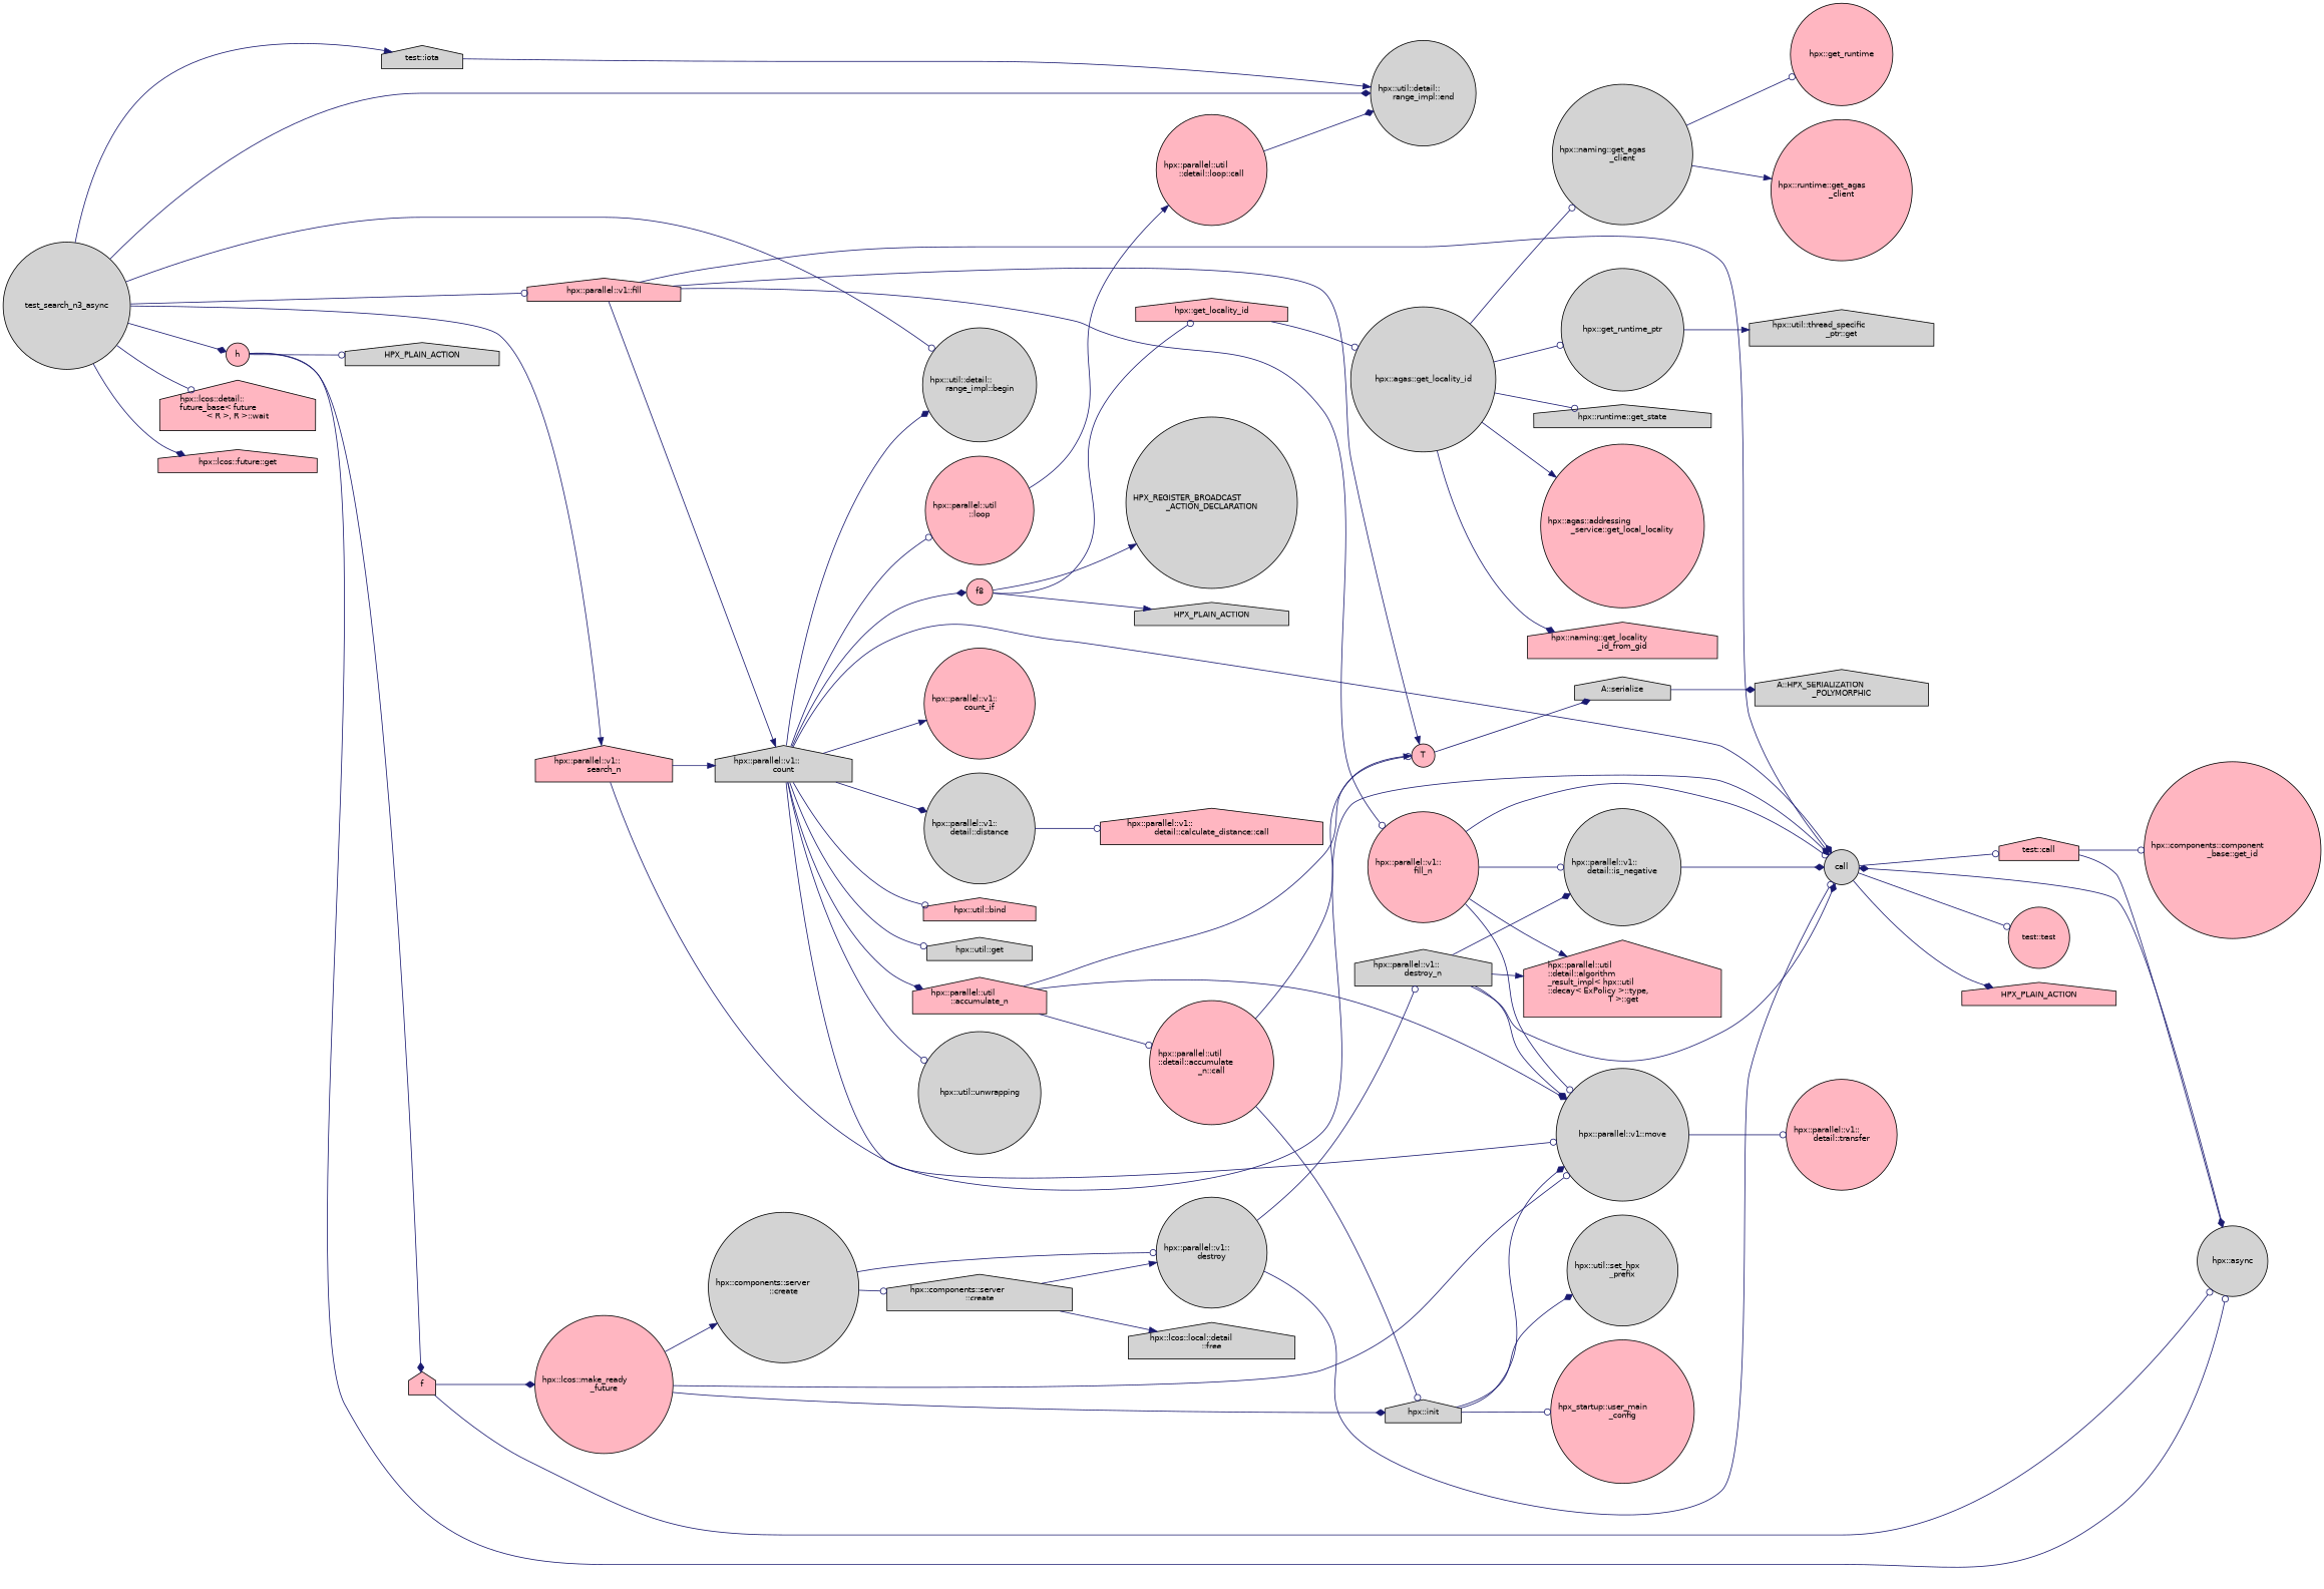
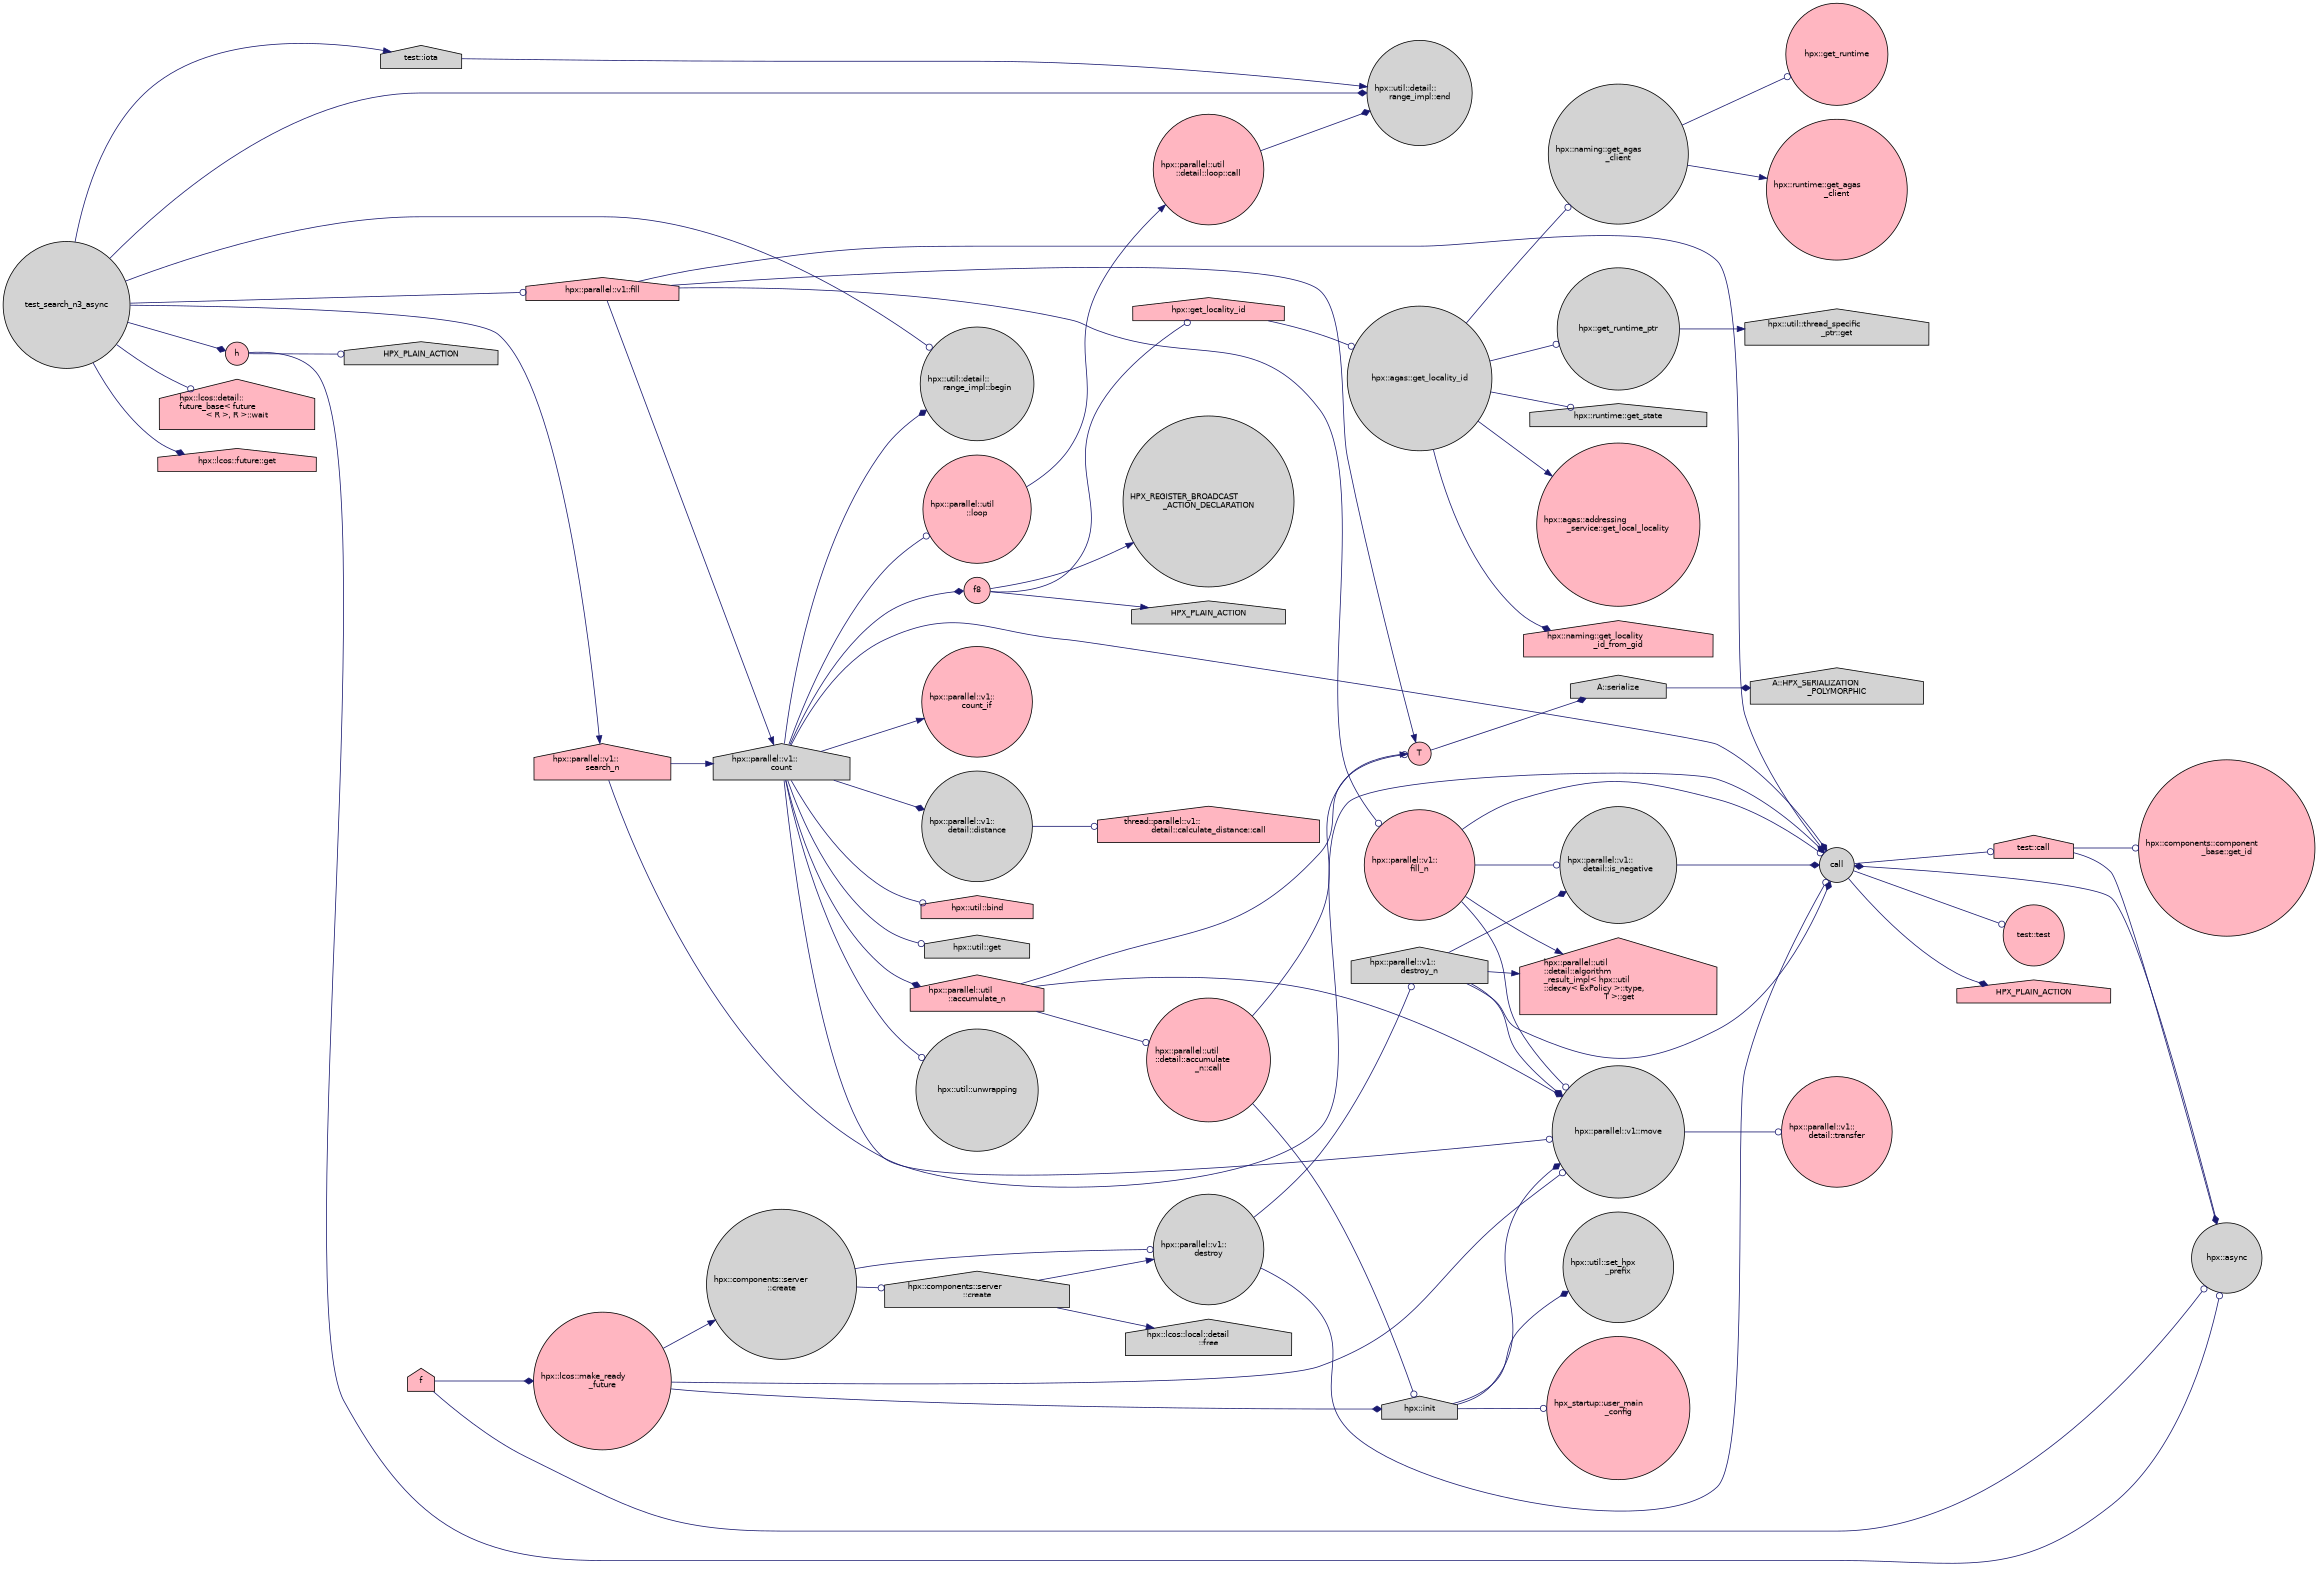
  digraph {
    rankdir=LR
    node [color=black fillcolor=lightgrey fontname=Helvetica fontsize=10 shape=circle style=filled]
    edge [arrowhead=odot color=midnightblue fontname=Helvetica fontsize=10 labelfontname=Helvetica labelfontsize=10 style=solid]
    n1 [fontcolor=black height=0.2 label=test_search_n3_async width=0.4]
    n2 [fillcolor=lightpink height=0.2 label="hpx::parallel::v1::fill" shape=house width=0.4]
    n3 [height=0.2 label="hpx::util::detail::\lrange_impl::end" width=0.4]
    n4 [height=0.2 label="hpx::util::detail::\lrange_impl::begin" width=0.4]
    n5 [height=0.2 label="test::iota" shape=house width=0.4]
    n6 [fillcolor=lightpink height=0.2 label=h width=0.4]
    n7 [fillcolor=lightpink height=0.2 label="hpx::parallel::v1::\lsearch_n" shape=house width=0.4]
    n8 [fillcolor=lightpink height=0.2 label="hpx::lcos::detail::\lfuture_base\< future\l\< R \>, R \>::wait" shape=house width=0.4]
    n9 [fillcolor=lightpink height=0.2 label="hpx::lcos::future::get" shape=house width=0.4]
    n10 [fillcolor=lightpink height=0.2 label="hpx::parallel::v1::\lfill_n" width=0.4]
    n11 [height=0.2 label=call width=0.4]
    n12 [height=0.2 label="hpx::parallel::v1::\lcount" shape=house width=0.4]
    n13 [fillcolor=lightpink height=0.2 label=T width=0.4]
    n14 [height=0.2 label="hpx::async" width=0.4]
    n15 [fillcolor=lightpink height=0.2 label=f shape=house width=0.4]
    n16 [height=0.2 label=HPX_PLAIN_ACTION shape=house width=0.4]
    n17 [height=0.2 label="hpx::parallel::v1::\ldetail::is_negative" width=0.4]
    n18 [fillcolor=lightpink height=0.2 label="hpx::parallel::util\l::detail::algorithm\l_result_impl\< hpx::util\l::decay\< ExPolicy \>::type,\l T \>::get" shape=house width=0.4]
    n19 [height=0.2 label="hpx::parallel::v1::move" width=0.4]
    n20 [fillcolor=lightpink height=0.2 label="test::test" width=0.4]
    n21 [fillcolor=lightpink height=0.2 label=HPX_PLAIN_ACTION shape=house width=0.4]
    n22 [fillcolor=lightpink height=0.2 label="test::call" shape=house width=0.4]
    n23 [fillcolor=lightpink height=0.2 label="hpx::parallel::v1::\lcount_if" width=0.4]
    n24 [fillcolor=lightpink height=0.2 label=f8 width=0.4]
    n25 [fillcolor=lightpink height=0.2 label="hpx::parallel::util\l::loop" width=0.4]
    n26 [fillcolor=lightpink height=0.2 label="hpx::util::bind" shape=house width=0.4]
    n27 [height=0.2 label="hpx::util::get" shape=house width=0.4]
    n28 [height=0.2 label="hpx::parallel::v1::\ldetail::distance" width=0.4]
    n29 [height=0.2 label="hpx::util::unwrapping" width=0.4]
    n30 [fillcolor=lightpink height=0.2 label="hpx::parallel::util\l::accumulate_n" shape=house width=0.4]
    n31 [height=0.2 label="A::serialize" shape=house width=0.4]
    n32 [fillcolor=lightpink height=0.2 label="hpx::parallel::v1::\ldetail::transfer" width=0.4]
    n33 [fillcolor=lightpink height=0.2 label="hpx::components::component\l_base::get_id" width=0.4]
    n34 [fillcolor=lightpink height=0.2 label="hpx::get_locality_id" shape=house width=0.4]
    n35 [height=0.2 label=HPX_PLAIN_ACTION shape=house width=0.4]
    n36 [height=0.2 label="HPX_REGISTER_BROADCAST\l_ACTION_DECLARATION" width=0.4]
    n37 [fillcolor=lightpink height=0.2 label="hpx::parallel::util\l::detail::loop::call" width=0.4]
-   n38 [fillcolor=lightpink height=0.2 label="hpx::parallel::v1::\ldetail::calculate_distance::call" shape=house width=0.4]
+   n38 [fillcolor=lightpink height=0.2 label="thread::parallel::v1::\ldetail::calculate_distance::call" shape=house width=0.4]
    n39 [fillcolor=lightpink height=0.2 label="hpx::parallel::util\l::detail::accumulate\l_n::call" width=0.4]
    n40 [height=0.2 label="hpx::agas::get_locality_id" width=0.4]
    n41 [height=0.2 label="hpx::get_runtime_ptr" width=0.4]
    n42 [height=0.2 label="hpx::runtime::get_state" shape=house width=0.4]
    n43 [height=0.2 label="hpx::naming::get_agas\l_client" width=0.4]
    n44 [fillcolor=lightpink height=0.2 label="hpx::agas::addressing\l_service::get_local_locality" width=0.4]
    n45 [fillcolor=lightpink height=0.2 label="hpx::naming::get_locality\l_id_from_gid" shape=house width=0.4]
    n46 [height=0.2 label="hpx::util::thread_specific\l_ptr::get" shape=house width=0.4]
    n47 [fillcolor=lightpink height=0.2 label="hpx::get_runtime" width=0.4]
    n48 [fillcolor=lightpink height=0.2 label="hpx::runtime::get_agas\l_client" width=0.4]
    n49 [height=0.2 label="hpx::init" shape=house width=0.4]
    n50 [height=0.2 label="hpx::util::set_hpx\l_prefix" width=0.4]
    n51 [fillcolor=lightpink height=0.2 label="hpx_startup::user_main\l_config" width=0.4]
    n52 [height=0.2 label="A::HPX_SERIALIZATION\l_POLYMORPHIC" shape=house width=0.4]
    n53 [fillcolor=lightpink height=0.2 label="hpx::lcos::make_ready\l_future" width=0.4]
    n54 [height=0.2 label="hpx::components::server\l::create" width=0.4]
    n55 [height=0.2 label="hpx::components::server\l::create" shape=house width=0.4]
    n56 [height=0.2 label="hpx::parallel::v1::\ldestroy" width=0.4]
    n57 [height=0.2 label="hpx::lcos::local::detail\l::free" shape=house width=0.4]
    n58 [height=0.2 label="hpx::parallel::v1::\ldestroy_n" shape=house width=0.4]
    n1 -> n2
    n1 -> n3 [arrowhead=diamond]
    n1 -> n4
    n1 -> n5 [arrowhead=normal]
    n1 -> n6 [arrowhead=diamond]
    n1 -> n7 [arrowhead=normal]
    n1 -> n8
    n1 -> n9 [arrowhead=diamond]
    n2 -> n10
    n2 -> n11
    n2 -> n12 [arrowhead=normal]
    n2 -> n13 [arrowhead=normal]
    n5 -> n3 [arrowhead=normal]
    n6 -> n14
-   n6 -> n15 [arrowhead=diamond]
    n6 -> n16
    n7 -> n11 [arrowhead=diamond]
    n7 -> n12 [arrowhead=normal]
    n10 -> n11
    n10 -> n17
    n10 -> n18 [arrowhead=normal]
    n10 -> n19
    n11 -> n20
    n11 -> n21 [arrowhead=diamond]
    n11 -> n22
    n12 -> n4 [arrowhead=diamond]
    n12 -> n11 [arrowhead=diamond]
    n12 -> n19
    n12 -> n23 [arrowhead=normal]
    n12 -> n24 [arrowhead=diamond]
    n12 -> n25
    n12 -> n26
    n12 -> n27
    n12 -> n28 [arrowhead=diamond]
    n12 -> n29
    n12 -> n30 [arrowhead=diamond]
    n13 -> n31 [arrowhead=diamond]
    n14 -> n11 [arrowhead=diamond]
    n15 -> n14
    n15 -> n53 [arrowhead=diamond]
    n17 -> n11 [arrowhead=diamond]
    n19 -> n32
    n22 -> n14 [arrowhead=diamond]
    n22 -> n33
    n24 -> n34
    n24 -> n35 [arrowhead=normal]
    n24 -> n36 [arrowhead=normal]
    n25 -> n37 [arrowhead=normal]
    n28 -> n38
    n30 -> n13
    n30 -> n19 [arrowhead=diamond]
    n30 -> n39
    n31 -> n52 [arrowhead=diamond]
    n34 -> n40
    n37 -> n3 [arrowhead=diamond]
    n39 -> n13 [arrowhead=normal]
    n39 -> n49
    n40 -> n41
    n40 -> n42
    n40 -> n43
    n40 -> n44 [arrowhead=normal]
    n40 -> n45 [arrowhead=diamond]
    n41 -> n46 [arrowhead=normal]
    n43 -> n47
    n43 -> n48 [arrowhead=normal]
    n49 -> n19 [arrowhead=diamond]
    n49 -> n50 [arrowhead=diamond]
    n49 -> n51
    n53 -> n19
    n53 -> n49 [arrowhead=diamond]
    n53 -> n54 [arrowhead=normal]
    n54 -> n55
    n54 -> n56
    n55 -> n56 [arrowhead=normal]
    n55 -> n57 [arrowhead=normal]
    n56 -> n11
    n56 -> n58
    n58 -> n11 [arrowhead=diamond]
    n58 -> n17 [arrowhead=diamond]
    n58 -> n18 [arrowhead=normal]
    n58 -> n19 [arrowhead=diamond]
  }
